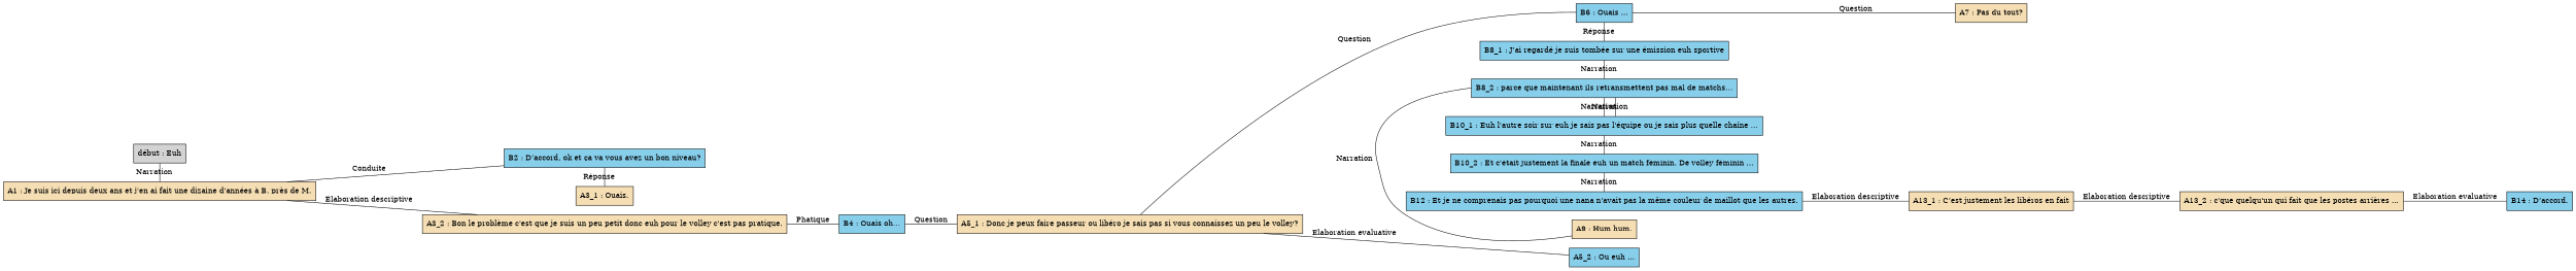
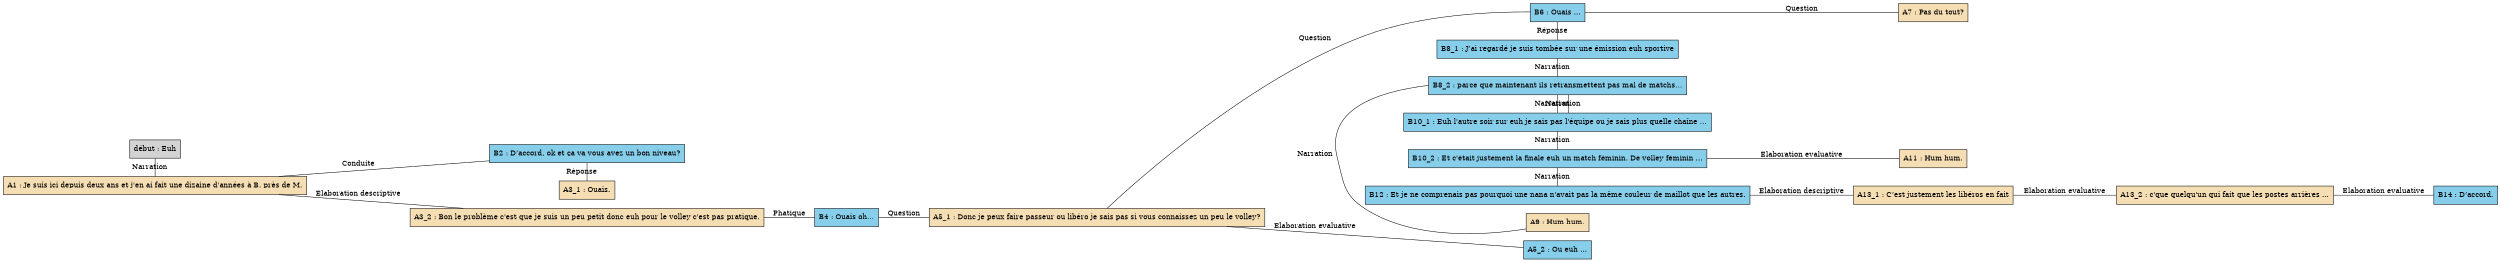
  digraph {
    rankdir=LR
    node [shape=box style=filled fillcolor=skyblue]
    edge [dir=none]
    n1 [label="début : Euh" fillcolor=""]
    n2 [fillcolor=wheat label="A1 : Je suis ici depuis deux ans et j'en ai fait une dizaine d'années à B. près de M."]
    n3 [label="B2 : D’accord, ok et ça va vous avez un bon niveau?"]
    n4 [fillcolor=wheat label="A3_1 : Ouais."]
    n5 [label="B6 : Ouais ..."]
    n6 [label="B8_1 : J’ai regardé je suis tombée sur une émission euh sportive"]
    n7 [label="B8_2 : parce que maintenant ils retransmettent pas mal de matchs…"]
    n8 [fillcolor=wheat label="A9 : Hum hum."]
    n9 [label="B10_1 : Euh l'autre soir sur euh je sais pas l'équipe ou je sais plus quelle chaîne …"]
    n10 [label="B10_2 : Et c'était justement la finale euh un match féminin. De volley féminin ..."]
    n11 [label="B12 : Et je ne comprenais pas pourquoi une nana n'avait pas la même couleur de maillot que les autres."]
    n12 [fillcolor=wheat label="A3_2 : Bon le problème c'est que je suis un peu petit donc euh pour le volley c'est pas pratique."]
    n13 [fillcolor=wheat label="A7 : Pas du tout?"]
+   n14 [fillcolor=wheat label="A11 : Hum hum."]
    n15 [fillcolor=wheat label="A13_1 : C’est justement les libéros en fait"]
    n16 [label="B4 : Ouais oh…"]
    n17 [fillcolor=wheat label="A5_1 : Donc je peux faire passeur ou libéro je sais pas si vous connaissez un peu le volley?"]
    n18 [label="A5_2 : Ou euh ..."]
    n19 [fillcolor=wheat label="A13_2 : c'que quelqu'un qui fait que les postes arrières ..."]
    n20 [label="B14 : D’accord."]
    subgraph sub_1 {
      rank=same
      n1
      n2
    }
    subgraph sub_2 {
      rank=same
      n3
      n4
    }
    subgraph sub_3 {
      rank=same
      n5
      n6
    }
    subgraph sub_4 {
      rank=same
      n6
      n7
    }
    subgraph sub_5 {
      rank=same
      n7
      n8
    }
    subgraph sub_6 {
      rank=same
      n7
      n9
    }
    subgraph sub_7 {
      rank=same
      n7
      n9
    }
    subgraph sub_8 {
      rank=same
      n9
      n10
    }
    subgraph sub_9 {
      rank=same
      n10
      n11
    }
    n1 -> n2 [label=Narration]
    n2 -> n3 [label=Conduite]
    n2 -> n12 [label="Elaboration descriptive"]
    n3 -> n4 [label="Réponse"]
    n5 -> n6 [label="Réponse"]
    n5 -> n13 [label=Question]
    n6 -> n7 [label=Narration]
    n7 -> n8 [label=Narration]
    n7 -> n9 [label=Narration]
    n7 -> n9 [label=Narration]
    n9 -> n10 [label=Narration]
    n10 -> n11 [label=Narration]
+   n10 -> n14 [label="Elaboration evaluative"]
    n11 -> n15 [label="Elaboration descriptive"]
    n12 -> n16 [label=Phatique]
-   n15 -> n19 [label="Elaboration descriptive"]
+   n15 -> n19 [label="Elaboration evaluative"]
    n16 -> n17 [label=Question]
    n17 -> n5 [label=Question]
    n17 -> n18 [label="Elaboration evaluative"]
    n19 -> n20 [label="Elaboration evaluative"]
  }
